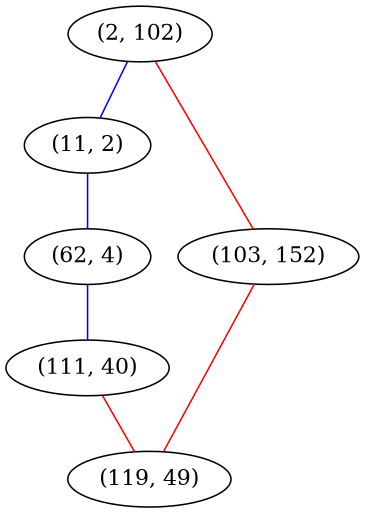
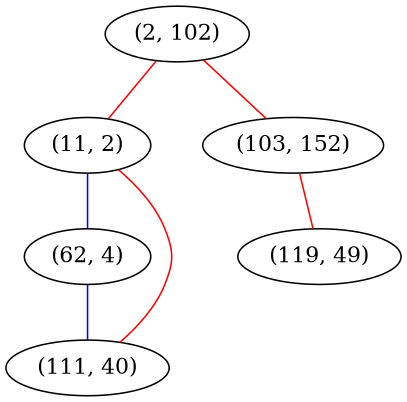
  graph {
    edge [color=red weight=1]
    "(2, 102)"
    "(11, 2)"
    "(103, 152)"
    n4 [label="(62, 4)"]
    n5 [label="(119, 49)"]
    "(111, 40)"
-   "(2, 102)" -- "(11, 2)" [color=blue]
+   "(2, 102)" -- "(11, 2)"
    "(2, 102)" -- "(103, 152)"
    "(11, 2)" -- n4 [color=blue weight=3]
    "(103, 152)" -- n5
    n4 -- "(111, 40)" [color=blue weight=3]
-   "(111, 40)" -- n5
+   "(111, 40)" -- "(11, 2)"
  }
